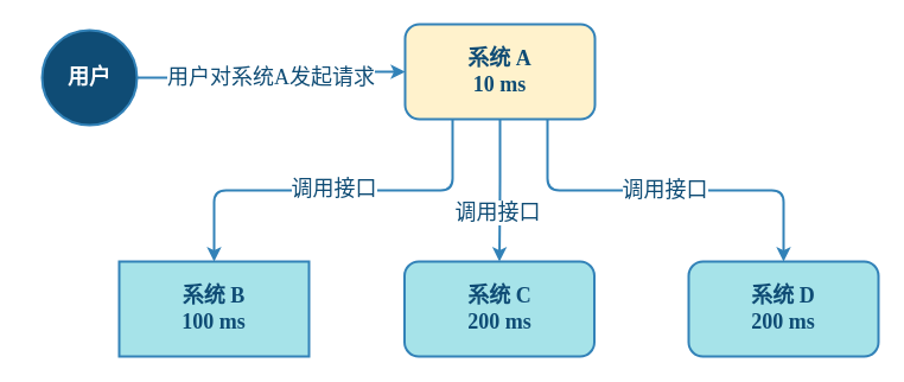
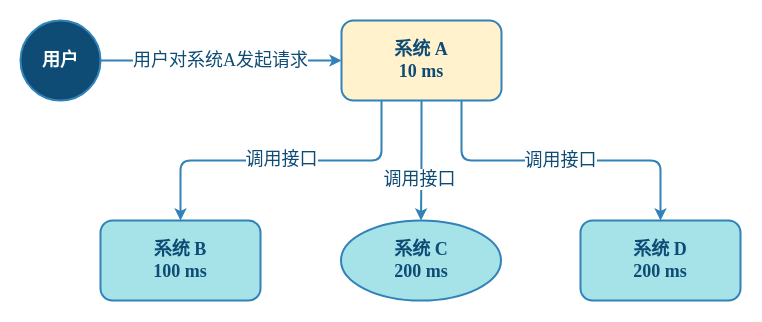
  <mxCell id="0" />
  <mxCell id="1" parent="0" />
  <mxCell id="2" style="edgeStyle=orthogonalEdgeStyle;shape=connector;rounded=1;orthogonalLoop=1;jettySize=auto;html=1;entryX=0.5;entryY=0;entryDx=0;entryDy=0;labelBackgroundColor=default;strokeColor=#3282B8;strokeWidth=2;align=center;verticalAlign=middle;fontFamily=Comic Sans MS;fontSize=18;fontColor=#0F4C75;endArrow=classic;exitX=0.25;exitY=1;exitDx=0;exitDy=0;fontStyle=1" parent="1" source="8" target="9" edge="1"><mxGeometry relative="1" as="geometry" /></mxCell>
  <mxCell id="3" value="调用接口" style="edgeLabel;html=1;align=center;verticalAlign=middle;resizable=0;points=[];fontSize=18;fontFamily=Comic Sans MS;fontColor=#0F4C75;" parent="2" vertex="1" connectable="0"><mxGeometry x="0.002" y="-2" relative="1" as="geometry"><mxPoint as="offset" /></mxGeometry></mxCell>
  <mxCell id="4" style="edgeStyle=orthogonalEdgeStyle;shape=connector;rounded=1;orthogonalLoop=1;jettySize=auto;html=1;exitX=0.5;exitY=1;exitDx=0;exitDy=0;labelBackgroundColor=default;strokeColor=#3282B8;strokeWidth=2;align=center;verticalAlign=middle;fontFamily=Comic Sans MS;fontSize=18;fontColor=#0F4C75;endArrow=classic;fontStyle=1" parent="1" source="8" target="10" edge="1"><mxGeometry relative="1" as="geometry" /></mxCell>
  <mxCell id="5" value="调用接口" style="edgeLabel;html=1;align=center;verticalAlign=middle;resizable=0;points=[];fontSize=18;fontFamily=Comic Sans MS;fontColor=#0F4C75;" parent="4" vertex="1" connectable="0"><mxGeometry x="0.311" y="-2" relative="1" as="geometry"><mxPoint as="offset" /></mxGeometry></mxCell>
  <mxCell id="6" style="edgeStyle=orthogonalEdgeStyle;shape=connector;rounded=1;orthogonalLoop=1;jettySize=auto;html=1;labelBackgroundColor=default;strokeColor=#3282B8;strokeWidth=2;align=center;verticalAlign=middle;fontFamily=Comic Sans MS;fontSize=18;fontColor=#0F4C75;endArrow=classic;exitX=0.75;exitY=1;exitDx=0;exitDy=0;fontStyle=1" parent="1" source="8" target="11" edge="1"><mxGeometry relative="1" as="geometry" /></mxCell>
  <mxCell id="7" value="调用接口" style="edgeLabel;html=1;align=center;verticalAlign=middle;resizable=0;points=[];fontSize=18;fontFamily=Comic Sans MS;fontColor=#0F4C75;" parent="6" vertex="1" connectable="0"><mxGeometry x="-0.008" y="1" relative="1" as="geometry"><mxPoint as="offset" /></mxGeometry></mxCell>
  <mxCell id="8" value="系统 A&lt;br&gt;10 ms" style="rounded=1;whiteSpace=wrap;html=1;shadow=0;strokeColor=#3282B8;strokeWidth=2;align=center;verticalAlign=middle;fontFamily=Comic Sans MS;fontSize=18;fontColor=#0F4C75;fillColor=#fff2cc;fontStyle=1;" parent="1" vertex="1"><mxGeometry x="341" y="20" width="160" height="80" as="geometry" /></mxCell>
- <mxCell id="9" value="系统 B&lt;br&gt;100 ms" style="whiteSpace=wrap;html=1;shadow=0;strokeColor=#3282B8;strokeWidth=2;align=center;verticalAlign=middle;fontFamily=Comic Sans MS;fontSize=18;fontColor=#0F4C75;fillColor=#A6E3E9;fontStyle=1;rounded=0;" parent="1" vertex="1"><mxGeometry x="100" y="220" width="160" height="80" as="geometry" /></mxCell>
- <mxCell id="10" value="系统 C&lt;br&gt;200 ms" style="rounded=1;whiteSpace=wrap;html=1;shadow=0;strokeColor=#3282B8;strokeWidth=2;align=center;verticalAlign=middle;fontFamily=Comic Sans MS;fontSize=18;fontColor=#0F4C75;fillColor=#A6E3E9;fontStyle=1" parent="1" vertex="1"><mxGeometry x="340.5" y="220" width="160" height="80" as="geometry" /></mxCell>
+ <mxCell id="9" value="系统 B&lt;br&gt;100 ms" style="rounded=1;whiteSpace=wrap;html=1;shadow=0;strokeColor=#3282B8;strokeWidth=2;align=center;verticalAlign=middle;fontFamily=Comic Sans MS;fontSize=18;fontColor=#0F4C75;fillColor=#A6E3E9;fontStyle=1" parent="1" vertex="1"><mxGeometry x="100" y="220" width="160" height="80" as="geometry" /></mxCell>
+ <mxCell id="10" value="系统 C&lt;br&gt;200 ms" style="ellipse;whiteSpace=wrap;html=1;shadow=0;strokeColor=#3282B8;strokeWidth=2;align=center;verticalAlign=middle;fontFamily=Comic Sans MS;fontSize=18;fontColor=#0F4C75;fillColor=#A6E3E9;fontStyle=1;" parent="1" vertex="1"><mxGeometry x="340.5" y="220" width="160" height="80" as="geometry" /></mxCell>
  <mxCell id="11" value="系统 D&lt;br&gt;200 ms" style="rounded=1;whiteSpace=wrap;html=1;shadow=0;strokeColor=#3282B8;strokeWidth=2;align=center;verticalAlign=middle;fontFamily=Comic Sans MS;fontSize=18;fontColor=#0F4C75;fillColor=#A6E3E9;fontStyle=1" parent="1" vertex="1"><mxGeometry x="580" y="220" width="160" height="80" as="geometry" /></mxCell>
  <mxCell id="12" style="edgeStyle=orthogonalEdgeStyle;shape=connector;rounded=1;orthogonalLoop=1;jettySize=auto;html=1;entryX=0;entryY=0.5;entryDx=0;entryDy=0;labelBackgroundColor=default;strokeColor=#3282B8;strokeWidth=2;align=center;verticalAlign=middle;fontFamily=Comic Sans MS;fontSize=18;fontColor=#FFFFFF;endArrow=classic;fontStyle=1" parent="1" source="14" target="8" edge="1"><mxGeometry relative="1" as="geometry" /></mxCell>
  <mxCell id="13" value="用户对系统A发起请求" style="edgeLabel;html=1;align=center;verticalAlign=middle;resizable=0;points=[];fontSize=18;fontFamily=Comic Sans MS;fontColor=#0F4C75;" parent="12" vertex="1" connectable="0"><mxGeometry x="-0.012" y="1" relative="1" as="geometry"><mxPoint as="offset" /></mxGeometry></mxCell>
- <mxCell id="14" value="用户" style="ellipse;whiteSpace=wrap;html=1;aspect=fixed;rounded=1;shadow=0;strokeColor=#3282B8;strokeWidth=2;align=center;verticalAlign=middle;fontFamily=Comic Sans MS;fontSize=18;fontColor=#FFFFFF;fillColor=#0F4C75;fontStyle=1" parent="1" vertex="1"><mxGeometry x="35" y="25" width="80" height="80" as="geometry" /></mxCell>
+ <mxCell id="14" value="用户" style="ellipse;whiteSpace=wrap;html=1;aspect=fixed;rounded=1;shadow=0;strokeColor=#3282B8;strokeWidth=2;align=center;verticalAlign=middle;fontFamily=Comic Sans MS;fontSize=18;fontColor=#FFFFFF;fillColor=#0F4C75;fontStyle=1" parent="1" vertex="1"><mxGeometry x="20" y="20" width="80" height="80" as="geometry" /></mxCell>
